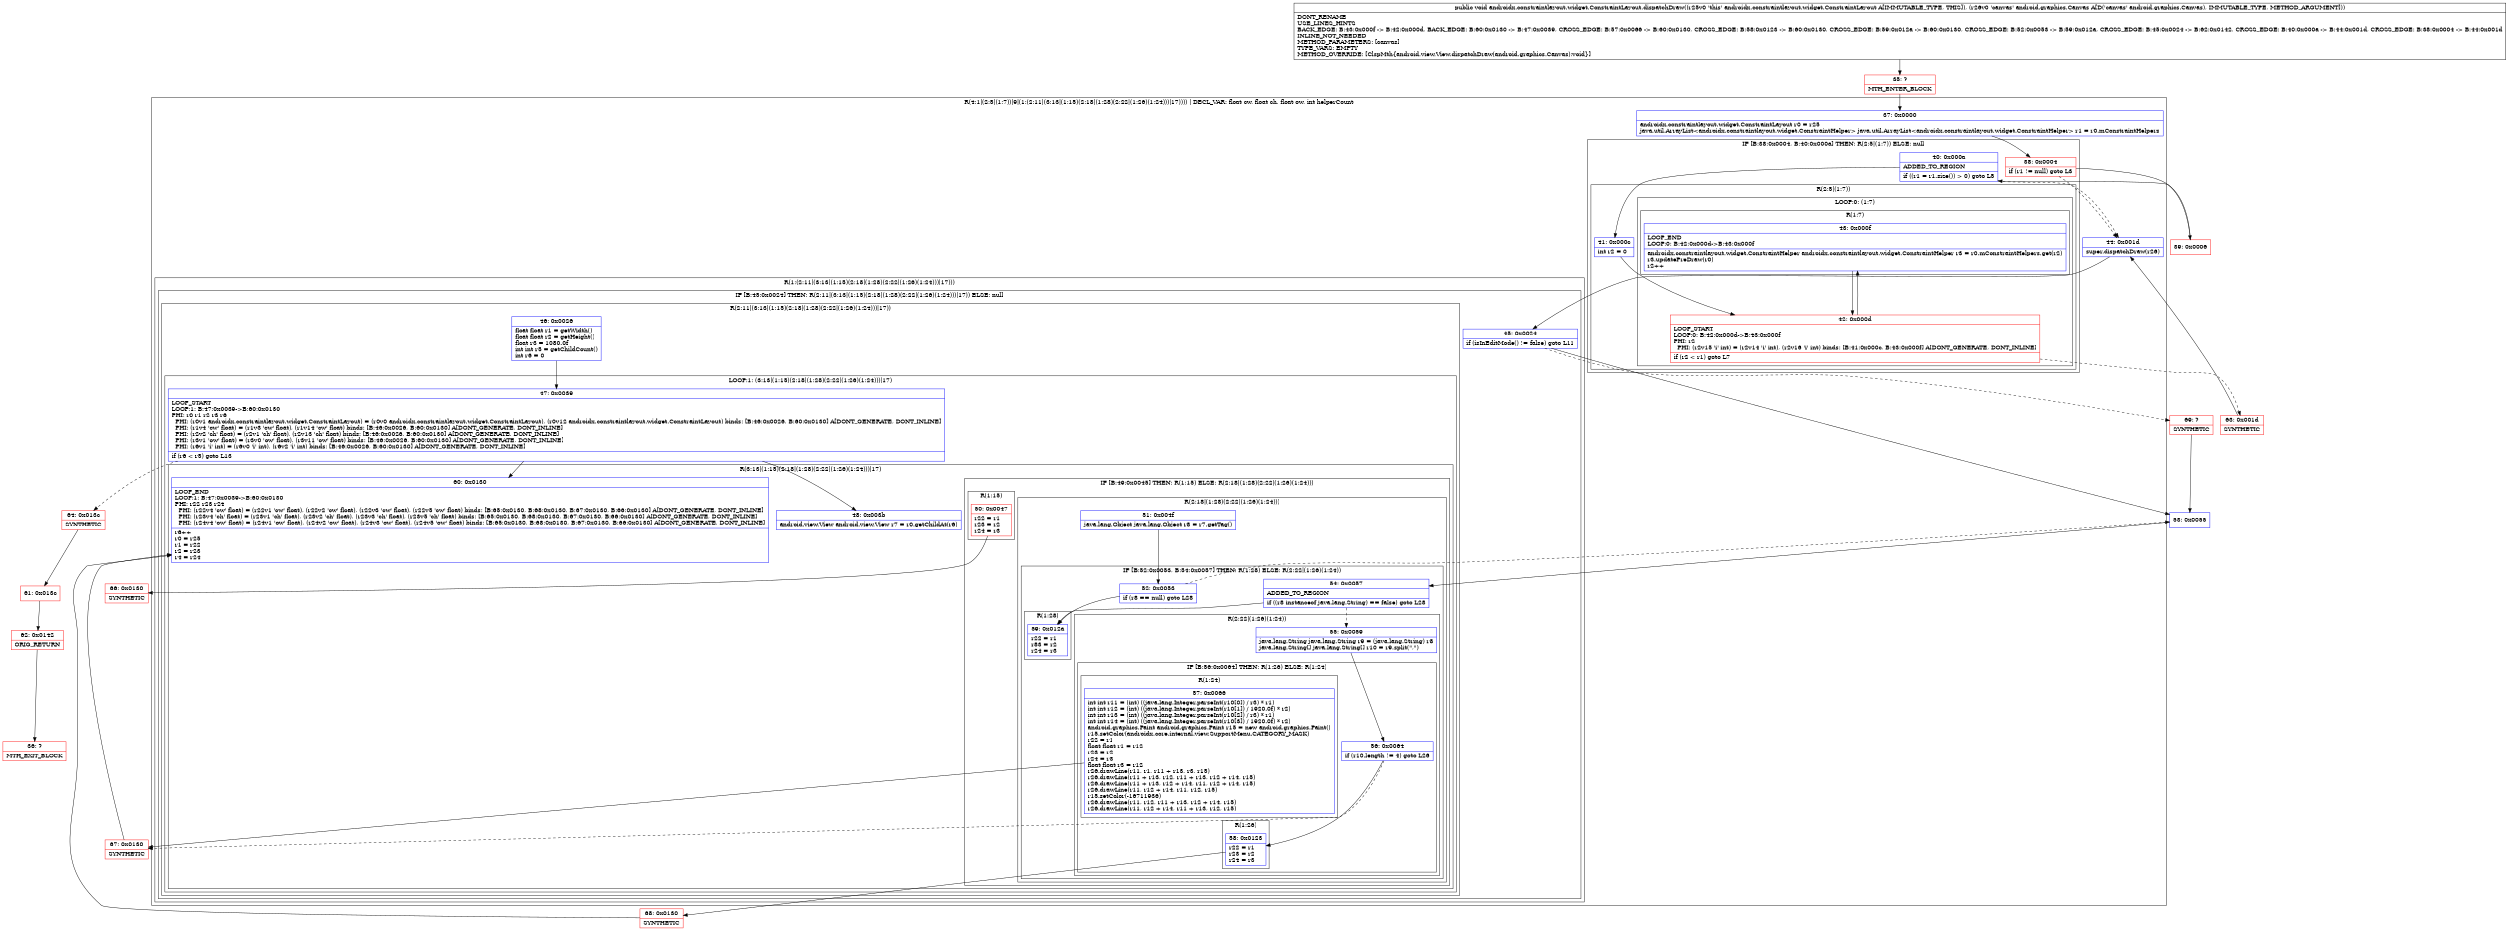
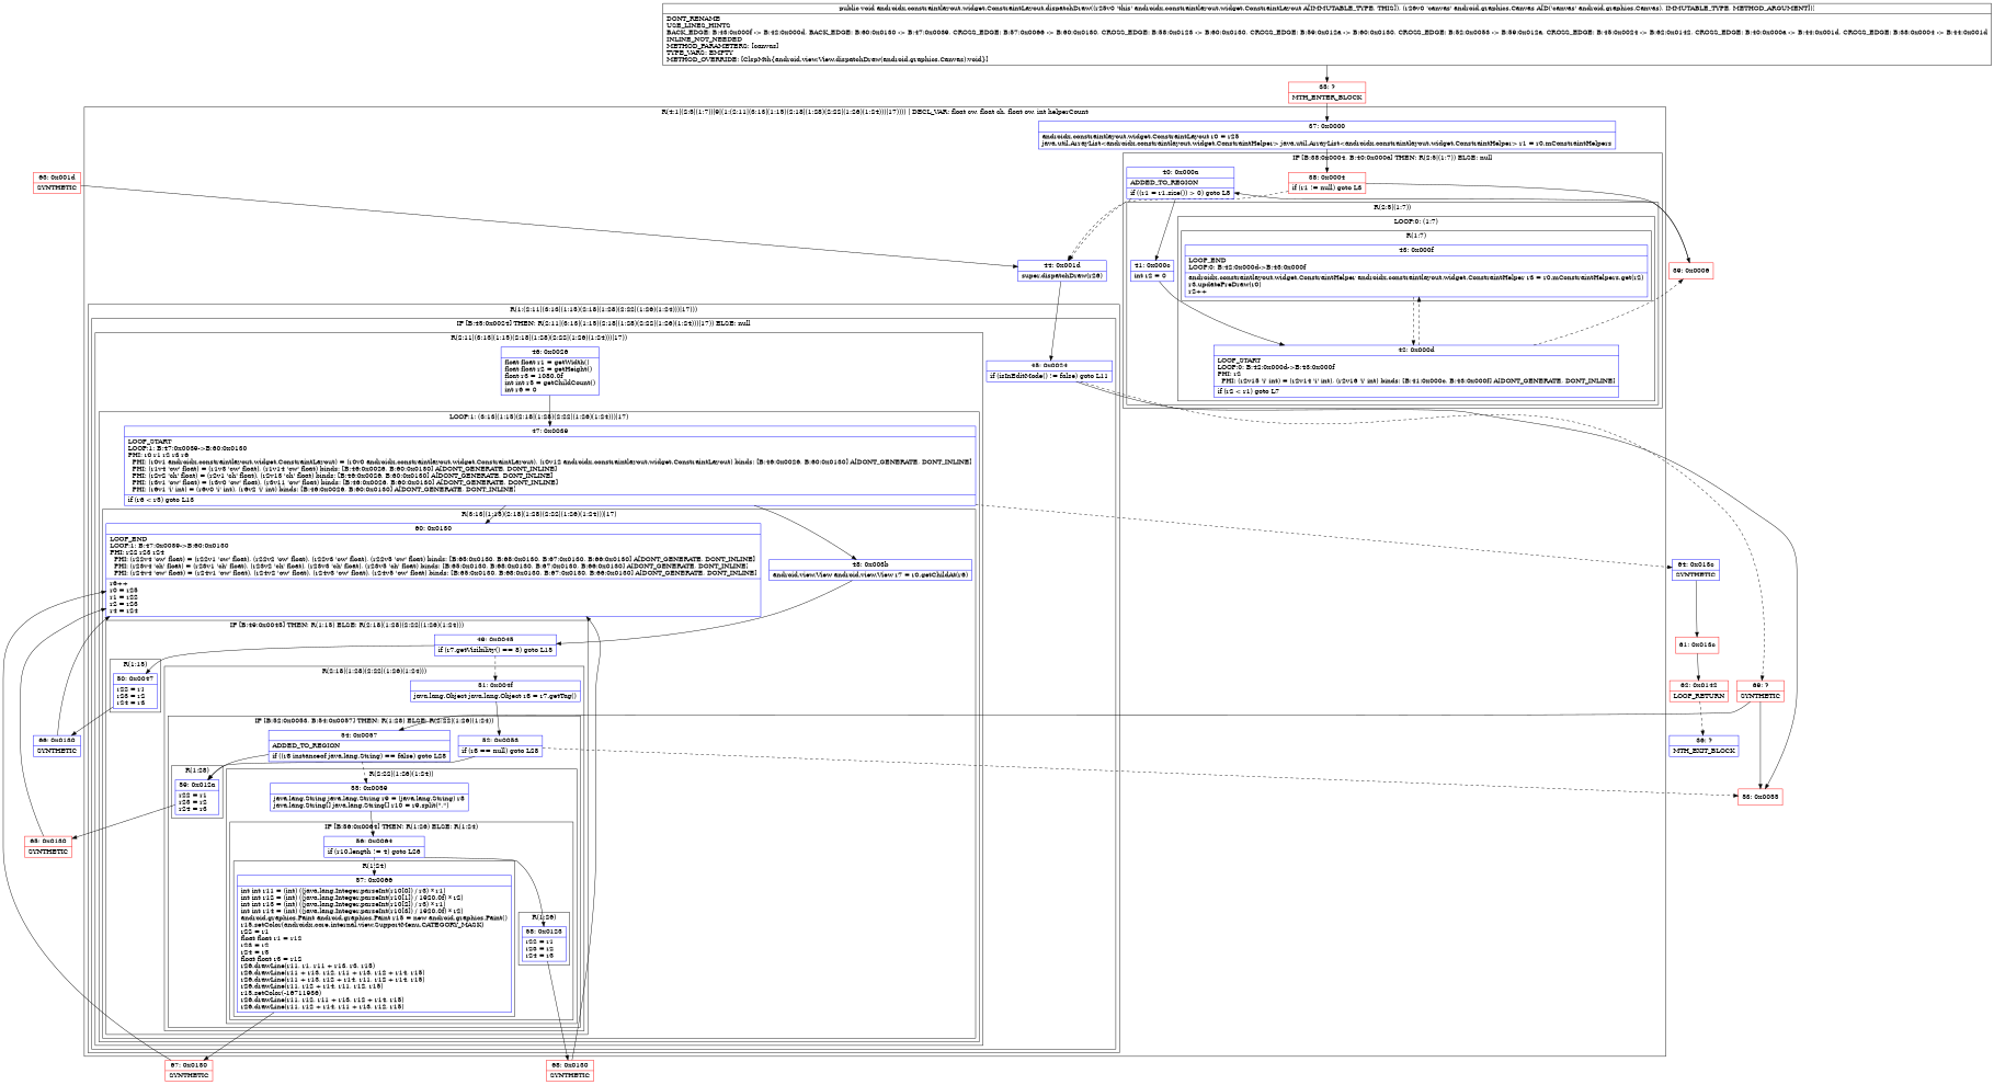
  digraph {
    node [color=blue shape=record]
    n1 [label="{43\:\ 0x000f|LOOP_END\lLOOP:0: B:42:0x000d\-\>B:43:0x000f\l|androidx.constraintlayout.widget.ConstraintHelper androidx.constraintlayout.widget.ConstraintHelper r3 = r0.mConstraintHelpers.get(r2)\lr3.updatePreDraw(r0)\lr2++\l}"]
-   n2 [color=red label="{42\:\ 0x000d|LOOP_START\lLOOP:0: B:42:0x000d\-\>B:43:0x000f\lPHI: r2 \l  PHI: (r2v15 'i' int) = (r2v14 'i' int), (r2v16 'i' int) binds: [B:41:0x000c, B:43:0x000f] A[DONT_GENERATE, DONT_INLINE]\l|if (r2 \< r1) goto L7\l}"]
+   n2 [label="{42\:\ 0x000d|LOOP_START\lLOOP:0: B:42:0x000d\-\>B:43:0x000f\lPHI: r2 \l  PHI: (r2v15 'i' int) = (r2v14 'i' int), (r2v16 'i' int) binds: [B:41:0x000c, B:43:0x000f] A[DONT_GENERATE, DONT_INLINE]\l|if (r2 \< r1) goto L7\l}"]
    n3 [label="{41\:\ 0x000c|int r2 = 0\l}"]
    n4 [color=red label="{38\:\ 0x0004|if (r1 != null) goto L3\l}"]
    n5 [label="{40\:\ 0x000a|ADDED_TO_REGION\l|if ((r1 = r1.size()) \> 0) goto L5\l}"]
-   n6 [color=red label="{50\:\ 0x0047|r22 = r1\lr23 = r2\lr24 = r3\l}"]
-   n7 [label="{59\:\ 0x012a|r22 = r1\lr83 = r2\lr24 = r3\l}"]
+   n6 [label="{50\:\ 0x0047|r22 = r1\lr23 = r2\lr24 = r3\l}"]
+   n7 [label="{59\:\ 0x012a|r22 = r1\lr23 = r2\lr24 = r3\l}"]
    n8 [label="{58\:\ 0x0123|r22 = r1\lr23 = r2\lr24 = r3\l}"]
    n9 [label="{57\:\ 0x0066|int int r11 = (int) ((java.lang.Integer.parseInt(r10[0]) \/ r3) * r1)\lint int r12 = (int) ((java.lang.Integer.parseInt(r10[1]) \/ 1920.0f) * r2)\lint int r13 = (int) ((java.lang.Integer.parseInt(r10[2]) \/ r3) * r1)\lint int r14 = (int) ((java.lang.Integer.parseInt(r10[3]) \/ 1920.0f) * r2)\landroid.graphics.Paint android.graphics.Paint r15 = new android.graphics.Paint()\lr15.setColor(androidx.core.internal.view.SupportMenu.CATEGORY_MASK)\lr22 = r1\lfloat float r1 = r12\lr23 = r2\lr24 = r3\lfloat float r3 = r12\lr26.drawLine(r11, r1, r11 + r13, r3, r15)\lr26.drawLine(r11 + r13, r12, r11 + r13, r12 + r14, r15)\lr26.drawLine(r11 + r13, r12 + r14, r11, r12 + r14, r15)\lr26.drawLine(r11, r12 + r14, r11, r12, r15)\lr15.setColor(\-16711936)\lr26.drawLine(r11, r12, r11 + r13, r12 + r14, r15)\lr26.drawLine(r11, r12 + r14, r11 + r13, r12, r15)\l}"]
    n10 [label="{56\:\ 0x0064|if (r10.length != 4) goto L26\l}"]
    n11 [label="{55\:\ 0x0059|java.lang.String java.lang.String r9 = (java.lang.String) r8\ljava.lang.String[] java.lang.String[] r10 = r9.split(\",\")\l}"]
    n12 [label="{52\:\ 0x0053|if (r8 == null) goto L28\l}"]
    n13 [label="{54\:\ 0x0057|ADDED_TO_REGION\l|if ((r8 instanceof java.lang.String) == false) goto L28\l}"]
    n14 [label="{51\:\ 0x004f|java.lang.Object java.lang.Object r8 = r7.getTag()\l}"]
+   n15 [label="{49\:\ 0x0045|if (r7.getVisibility() == 8) goto L15\l}"]
    n16 [label="{48\:\ 0x003b|android.view.View android.view.View r7 = r0.getChildAt(r6)\l}"]
    n17 [label="{60\:\ 0x0130|LOOP_END\lLOOP:1: B:47:0x0039\-\>B:60:0x0130\lPHI: r22 r23 r24 \l  PHI: (r22v4 'cw' float) = (r22v1 'cw' float), (r22v2 'cw' float), (r22v3 'cw' float), (r22v5 'cw' float) binds: [B:65:0x0130, B:68:0x0130, B:67:0x0130, B:66:0x0130] A[DONT_GENERATE, DONT_INLINE]\l  PHI: (r23v4 'ch' float) = (r23v1 'ch' float), (r23v2 'ch' float), (r23v3 'ch' float), (r23v5 'ch' float) binds: [B:65:0x0130, B:68:0x0130, B:67:0x0130, B:66:0x0130] A[DONT_GENERATE, DONT_INLINE]\l  PHI: (r24v4 'ow' float) = (r24v1 'ow' float), (r24v2 'ow' float), (r24v3 'ow' float), (r24v5 'ow' float) binds: [B:65:0x0130, B:68:0x0130, B:67:0x0130, B:66:0x0130] A[DONT_GENERATE, DONT_INLINE]\l|r6++\lr0 = r25\lr1 = r22\lr2 = r23\lr4 = r24\l}"]
    n18 [label="{47\:\ 0x0039|LOOP_START\lLOOP:1: B:47:0x0039\-\>B:60:0x0130\lPHI: r0 r1 r2 r3 r6 \l  PHI: (r0v1 androidx.constraintlayout.widget.ConstraintLayout) = (r0v0 androidx.constraintlayout.widget.ConstraintLayout), (r0v12 androidx.constraintlayout.widget.ConstraintLayout) binds: [B:46:0x0026, B:60:0x0130] A[DONT_GENERATE, DONT_INLINE]\l  PHI: (r1v4 'cw' float) = (r1v3 'cw' float), (r1v14 'cw' float) binds: [B:46:0x0026, B:60:0x0130] A[DONT_GENERATE, DONT_INLINE]\l  PHI: (r2v2 'ch' float) = (r2v1 'ch' float), (r2v13 'ch' float) binds: [B:46:0x0026, B:60:0x0130] A[DONT_GENERATE, DONT_INLINE]\l  PHI: (r3v1 'ow' float) = (r3v0 'ow' float), (r3v11 'ow' float) binds: [B:46:0x0026, B:60:0x0130] A[DONT_GENERATE, DONT_INLINE]\l  PHI: (r6v1 'i' int) = (r6v0 'i' int), (r6v2 'i' int) binds: [B:46:0x0026, B:60:0x0130] A[DONT_GENERATE, DONT_INLINE]\l|if (r6 \< r5) goto L13\l}"]
    n19 [label="{46\:\ 0x0026|float float r1 = getWidth()\lfloat float r2 = getHeight()\lfloat r3 = 1080.0f\lint int r5 = getChildCount()\lint r6 = 0\l}"]
    n20 [label="{45\:\ 0x0024|if (isInEditMode() != false) goto L11\l}"]
    n21 [label="{37\:\ 0x0000|androidx.constraintlayout.widget.ConstraintLayout r0 = r25\ljava.util.ArrayList\<androidx.constraintlayout.widget.ConstraintHelper\> java.util.ArrayList\<androidx.constraintlayout.widget.ConstraintHelper\> r1 = r0.mConstraintHelpers\l}"]
    n22 [label="{44\:\ 0x001d|super.dispatchDraw(r26)\l}"]
    n23 [color=red label="{63\:\ 0x001d|SYNTHETIC\l}"]
    n24 [color=red label="{39\:\ 0x0006}"]
-   n25 [color=red label="{66\:\ 0x0130|SYNTHETIC\l}"]
+   n25 [label="{66\:\ 0x0130|SYNTHETIC\l}"]
+   n26 [color=red label="{65\:\ 0x0130|SYNTHETIC\l}"]
    n27 [color=red label="{68\:\ 0x0130|SYNTHETIC\l}"]
    n28 [color=red label="{67\:\ 0x0130|SYNTHETIC\l}"]
-   n29 [label="{53\:\ 0x0055}"]
-   n30 [color=red label="{64\:\ 0x013c|SYNTHETIC\l}"]
+   n29 [color=red label="{53\:\ 0x0055}"]
+   n30 [label="{64\:\ 0x013c|SYNTHETIC\l}"]
    n31 [color=red label="{69\:\ ?|SYNTHETIC\l}"]
    n32 [color=red label="{61\:\ 0x013c}"]
    n33 [color=red label="{35\:\ ?|MTH_ENTER_BLOCK\l}"]
-   n34 [color=red label="{62\:\ 0x0142|ORIG_RETURN\l}"]
-   n35 [color=red label="{36\:\ ?|MTH_EXIT_BLOCK\l}"]
+   n34 [color=red label="{62\:\ 0x0142|LOOP_RETURN\l}"]
+   n35 [label="{36\:\ ?|MTH_EXIT_BLOCK\l}"]
    n36 [label="{public void androidx.constraintlayout.widget.ConstraintLayout.dispatchDraw((r25v0 'this' androidx.constraintlayout.widget.ConstraintLayout A[IMMUTABLE_TYPE, THIS]), (r26v0 'canvas' android.graphics.Canvas A[D('canvas' android.graphics.Canvas), IMMUTABLE_TYPE, METHOD_ARGUMENT]))  | DONT_RENAME\lUSE_LINES_HINTS\lBACK_EDGE: B:43:0x000f \-\> B:42:0x000d, BACK_EDGE: B:60:0x0130 \-\> B:47:0x0039, CROSS_EDGE: B:57:0x0066 \-\> B:60:0x0130, CROSS_EDGE: B:58:0x0123 \-\> B:60:0x0130, CROSS_EDGE: B:59:0x012a \-\> B:60:0x0130, CROSS_EDGE: B:52:0x0053 \-\> B:59:0x012a, CROSS_EDGE: B:45:0x0024 \-\> B:62:0x0142, CROSS_EDGE: B:40:0x000a \-\> B:44:0x001d, CROSS_EDGE: B:38:0x0004 \-\> B:44:0x001d\lINLINE_NOT_NEEDED\lMETHOD_PARAMETERS: [canvas]\lTYPE_VARS: EMPTY\lMETHOD_OVERRIDE: [ClspMth\{android.view.View.dispatchDraw(android.graphics.Canvas):void\}]\l}" color=""]
    subgraph cluster_1 {
      label="R(4:1|(2:5|(1:7))|9|(1:(2:11|(3:13|(1:15)(2:18|(1:28)(2:22|(1:26)(1:24)))|17)))) | DECL_VAR: float cw, float ch, float ow, int helperCount\l"
      n21
      n22
      subgraph cluster_2 {
        label="IF [B:38:0x0004, B:40:0x000a] THEN: R(2:5|(1:7)) ELSE: null"
        n4
        n5
        subgraph cluster_3 {
          label="R(2:5|(1:7))"
          n3
          subgraph cluster_4 {
            label="LOOP:0: (1:7)"
            n2
            subgraph cluster_5 {
              label="R(1:7)"
              n1
            }
          }
        }
      }
      subgraph cluster_6 {
        label="R(1:(2:11|(3:13|(1:15)(2:18|(1:28)(2:22|(1:26)(1:24)))|17)))"
        subgraph cluster_7 {
          label="IF [B:45:0x0024] THEN: R(2:11|(3:13|(1:15)(2:18|(1:28)(2:22|(1:26)(1:24)))|17)) ELSE: null"
          n20
          subgraph cluster_8 {
            label="R(2:11|(3:13|(1:15)(2:18|(1:28)(2:22|(1:26)(1:24)))|17))"
            n19
            subgraph cluster_9 {
              label="LOOP:1: (3:13|(1:15)(2:18|(1:28)(2:22|(1:26)(1:24)))|17)"
              n18
              subgraph cluster_10 {
                label="R(3:13|(1:15)(2:18|(1:28)(2:22|(1:26)(1:24)))|17)"
                n16
                n17
                subgraph cluster_11 {
                  label="IF [B:49:0x0045] THEN: R(1:15) ELSE: R(2:18|(1:28)(2:22|(1:26)(1:24)))"
+                 n15
                  subgraph cluster_12 {
                    label="R(1:15)"
                    n6
                  }
                  subgraph cluster_13 {
                    label="R(2:18|(1:28)(2:22|(1:26)(1:24)))"
                    n14
                    subgraph cluster_14 {
                      label="IF [B:52:0x0053, B:54:0x0057] THEN: R(1:28) ELSE: R(2:22|(1:26)(1:24))"
                      n12
                      n13
                      subgraph cluster_15 {
                        label="R(1:28)"
                        n7
                      }
                      subgraph cluster_16 {
                        label="R(2:22|(1:26)(1:24))"
                        n11
                        subgraph cluster_17 {
                          label="IF [B:56:0x0064] THEN: R(1:26) ELSE: R(1:24)"
                          n10
                          subgraph cluster_18 {
                            label="R(1:26)"
                            n8
                          }
                          subgraph cluster_19 {
                            label="R(1:24)"
                            n9
                          }
                        }
                      }
                    }
                  }
                }
              }
            }
          }
        }
      }
    }
-   n1 -> n2
-   n2 -> n1
-   n2 -> n23 [style=dashed]
+   n1 -> n2 [style=dashed]
+   n2 -> n1 [style=dashed]
+   n2 -> n24 [style=dashed]
    n3 -> n2
    n4 -> n22 [style=dashed]
    n4 -> n24
    n5 -> n3
    n5 -> n22 [style=dashed]
    n6 -> n25
+   n7 -> n26
    n8 -> n27
    n9 -> n28
    n10 -> n8
-   n10 -> n28 [style=dashed]
+   n10 -> n9 [style=dashed]
    n11 -> n10
    n12 -> n7
    n12 -> n29 [style=dashed]
    n13 -> n7
    n13 -> n11 [style=dashed]
    n14 -> n12
+   n15 -> n6
+   n15 -> n14 [style=dashed]
+   n16 -> n15
    n18 -> n16
    n18 -> n17
    n18 -> n30 [style=dashed]
    n19 -> n18
    n20 -> n29
    n20 -> n31 [style=dashed]
    n21 -> n4
    n22 -> n20
    n23 -> n22
    n24 -> n5
+   n25 -> n17
+   n26 -> n17
    n27 -> n17
    n28 -> n17
-   n29 -> n13
+   n31 -> n13
    n30 -> n32
    n31 -> n29
    n32 -> n34
    n33 -> n21
-   n34 -> n35
+   n34 -> n35 [style=dashed]
    n36 -> n33
  }
